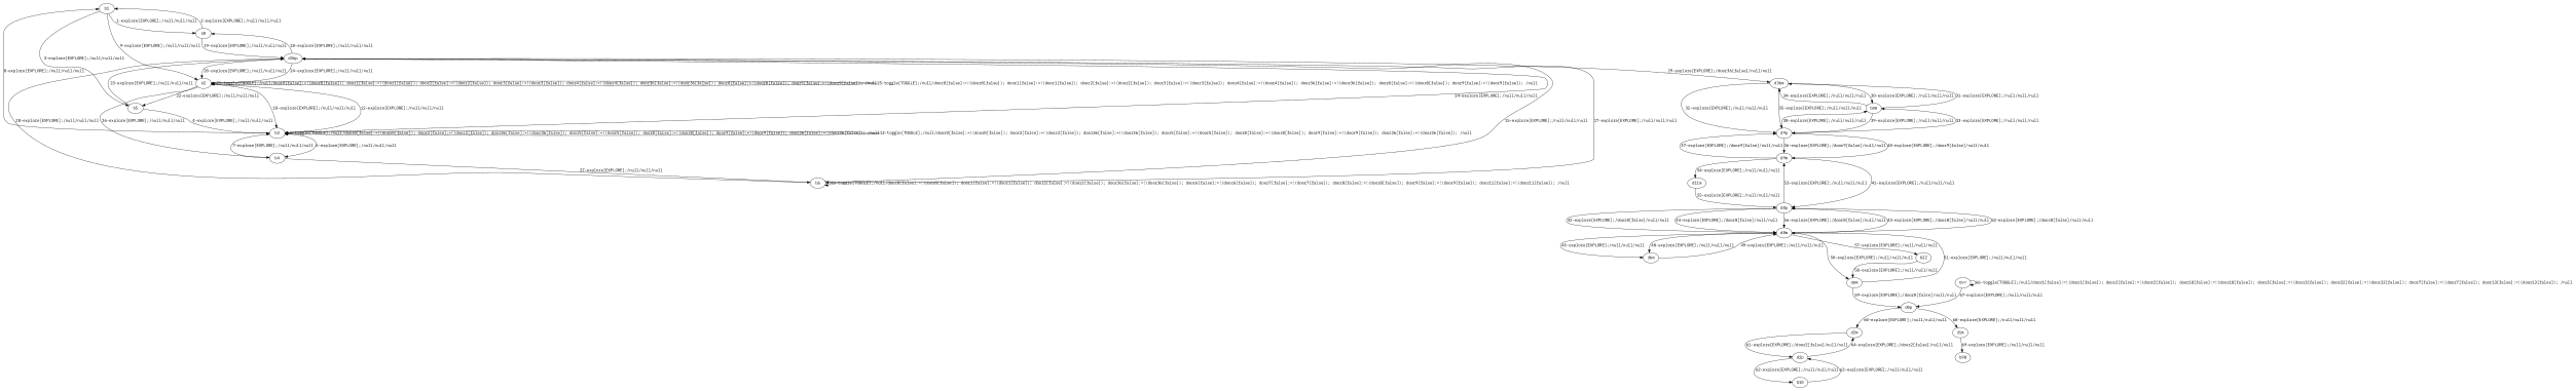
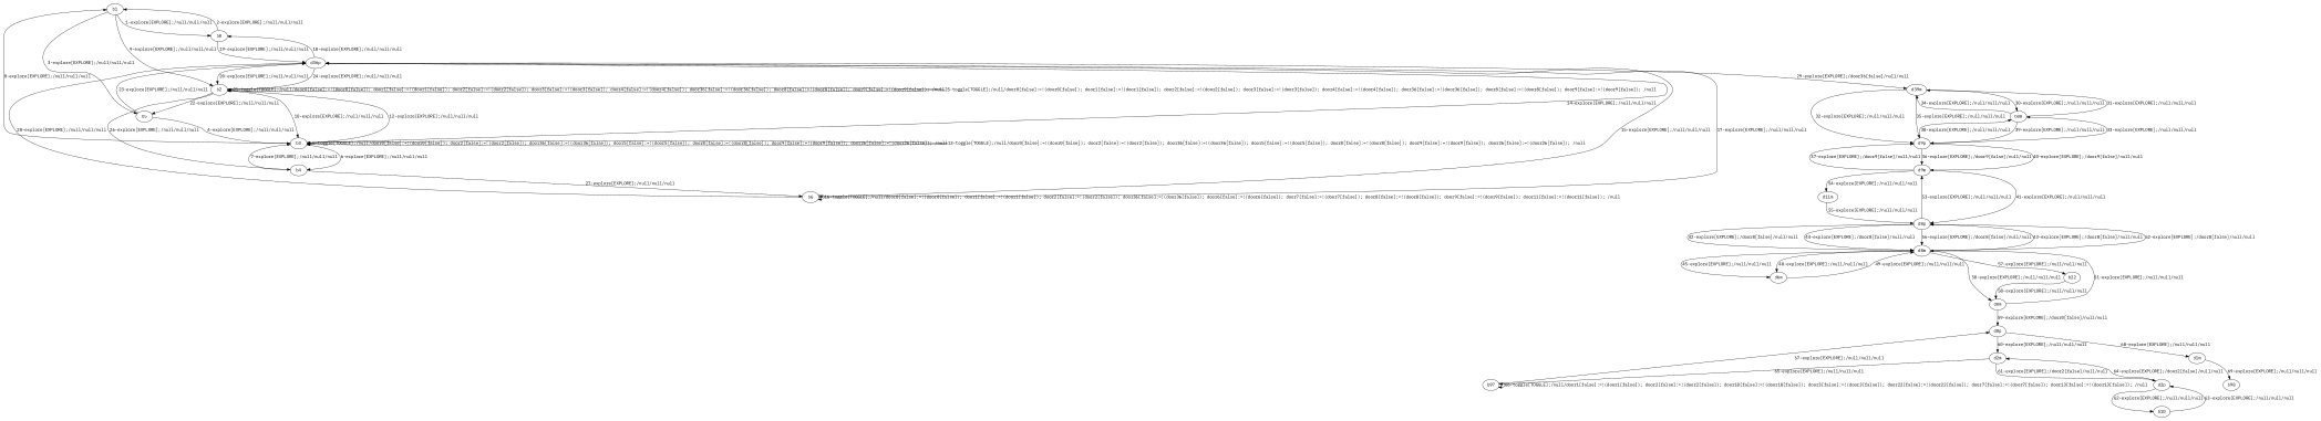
  digraph {
    fontname="IBM Plex Mono"
    node [fontname="IBM Plex Mono"]
    edge [fontname="IBM Plex Mono"]
    b1
    b0
    b5
    b2
    d36p
    b3
    b4
    b6
-   d36m
+   d36m [label=d39m]
    b88
    d9p
    d9m
    d8p
    d11m
    d8m
    d6m
    d0m
    n18 [label=b22]
    d0p
    d2m
    d1m
    d2p
    b97
    b98
    b10
    b1 -> b0 [label="1-explore[EXPLORE];/null/null/null"]
    b1 -> b5 [label="3-explore[EXPLORE];/null/null/null"]
    b1 -> b2 [label="9-explore[EXPLORE];/null/null/null"]
    b0 -> b1 [label="2-explore[EXPLORE];/null/null/null"]
    b0 -> d36p [label="19-explore[EXPLORE];/null/null/null"]
    b5 -> d36p [label="23-explore[EXPLORE];/null/null/null"]
    b5 -> b3 [label="4-explore[EXPLORE];/null/null/null"]
    b2 -> b5 [label="22-explore[EXPLORE];/null/null/null"]
    b2 -> b2 [label="21-toggle[TOGGLE];/null/door0[false]:=!(door0[false]); door1[false]:=!(door1[false]); door2[false]:=!(door2[false]); door3[false]:=!(door3[false]); door4[false]:=!(door4[false]); door36[false]:=!(door36[false]); door8[false]:=!(door8[false]); door9[false]:=!(door9[false]); /null"]
    b2 -> b2 [label="25-toggle[TOGGLE];/null/door0[false]:=!(door0[false]); door1[false]:=!(door1[false]); door2[false]:=!(door2[false]); door3[false]:=!(door3[false]); door4[false]:=!(door4[false]); door36[false]:=!(door36[false]); door8[false]:=!(door8[false]); door9[false]:=!(door9[false]); /null"]
    b2 -> b3 [label="10-explore[EXPLORE];/null/null/null"]
    b2 -> b3 [label="12-explore[EXPLORE];/null/null/null"]
    b2 -> b4 [label="26-explore[EXPLORE];/null/null/null"]
    d36p -> b0 [label="18-explore[EXPLORE];/null/null/null"]
    d36p -> b2 [label="20-explore[EXPLORE];/null/null/null"]
    d36p -> b2 [label="24-explore[EXPLORE];/null/null/null"]
    d36p -> b6 [label="15-explore[EXPLORE];/null/null/null"]
    d36p -> d36m [label="29-explore[EXPLORE];/door36[false]/null/null"]
    b3 -> b1 [label="8-explore[EXPLORE];/null/null/null"]
    b3 -> d36p [label="14-explore[EXPLORE];/null/null/null"]
    b3 -> b3 [label="5-toggle[TOGGLE];/null/door0[false]:=!(door0[false]); door2[false]:=!(door2[false]); door36[false]:=!(door36[false]); door5[false]:=!(door5[false]); door8[false]:=!(door8[false]); door9[false]:=!(door9[false]); door26[false]:=!(door26[false]); /null"]
    b3 -> b3 [label="13-toggle[TOGGLE];/null/door0[false]:=!(door0[false]); door2[false]:=!(door2[false]); door36[false]:=!(door36[false]); door5[false]:=!(door5[false]); door8[false]:=!(door8[false]); door9[false]:=!(door9[false]); door26[false]:=!(door26[false]); /null"]
    b3 -> b4 [label="6-explore[EXPLORE];/null/null/null"]
    b4 -> b3 [label="7-explore[EXPLORE];/null/null/null"]
    b4 -> b6 [label="27-explore[EXPLORE];/null/null/null"]
    b6 -> d36p [label="17-explore[EXPLORE];/null/null/null"]
    b6 -> d36p [label="28-explore[EXPLORE];/null/null/null"]
    b6 -> b6 [label="16-toggle[TOGGLE];/null/door0[false]:=!(door0[false]); door1[false]:=!(door1[false]); door2[false]:=!(door2[false]); door36[false]:=!(door36[false]); door6[false]:=!(door6[false]); door7[false]:=!(door7[false]); door8[false]:=!(door8[false]); door9[false]:=!(door9[false]); door11[false]:=!(door11[false]); /null"]
    d36m -> b88 [label="30-explore[EXPLORE];/null/null/null"]
    d36m -> d9p [label="32-explore[EXPLORE];/null/null/null"]
    d36m -> d9p [label="35-explore[EXPLORE];/null/null/null"]
    b88 -> d36m [label="31-explore[EXPLORE];/null/null/null"]
    b88 -> d36m [label="34-explore[EXPLORE];/null/null/null"]
    b88 -> d9p [label="39-explore[EXPLORE];/null/null/null"]
    d9p -> b88 [label="33-explore[EXPLORE];/null/null/null"]
    d9p -> b88 [label="38-explore[EXPLORE];/null/null/null"]
    d9p -> d9m [label="36-explore[EXPLORE];/door9[false]/null/null"]
    d9p -> d9m [label="40-explore[EXPLORE];/door9[false]/null/null"]
    d9m -> d9p [label="37-explore[EXPLORE];/door9[false]/null/null"]
    d9m -> d8p [label="41-explore[EXPLORE];/null/null/null"]
    d9m -> d11m [label="54-explore[EXPLORE];/null/null/null"]
    d8p -> d9m [label="53-explore[EXPLORE];/null/null/null"]
    d8p -> d8m [label="42-explore[EXPLORE];/door8[false]/null/null"]
    d8p -> d8m [label="44-explore[EXPLORE];/door8[false]/null/null"]
    d8p -> d8m [label="56-explore[EXPLORE];/door8[false]/null/null"]
    d11m -> d8p [label="55-explore[EXPLORE];/null/null/null"]
    d8m -> d8p [label="43-explore[EXPLORE];/door8[false]/null/null"]
    d8m -> d8p [label="52-explore[EXPLORE];/door8[false]/null/null"]
    d8m -> d6m [label="45-explore[EXPLORE];/null/null/null"]
    d8m -> d6m [label="48-explore[EXPLORE];/null/null/null"]
    d8m -> d0m [label="50-explore[EXPLORE];/null/null/null"]
    d8m -> n18 [label="57-explore[EXPLORE];/null/null/null"]
    d6m -> d8m [label="49-explore[EXPLORE];/null/null/null"]
    d0m -> d8m [label="51-explore[EXPLORE];/null/null/null"]
    d0m -> d0p [label="59-explore[EXPLORE];/door0[false]/null/null"]
    n18 -> d0m [label="58-explore[EXPLORE];/null/null/null"]
    d0p -> d2m [label="60-explore[EXPLORE];/null/null/null"]
    d0p -> d1m [label="68-explore[EXPLORE];/null/null/null"]
    d2m -> d2p [label="61-explore[EXPLORE];/door2[false]/null/null"]
+   d2m -> b97 [label="65-explore[EXPLORE];/null/null/null"]
    d1m -> b98 [label="69-explore[EXPLORE];/null/null/null"]
    d2p -> d2m [label="64-explore[EXPLORE];/door2[false]/null/null"]
    d2p -> b10 [label="62-explore[EXPLORE];/null/null/null"]
    b97 -> d0p [label="67-explore[EXPLORE];/null/null/null"]
    b97 -> b97 [label="66-toggle[TOGGLE];/null/door1[false]:=!(door1[false]); door2[false]:=!(door2[false]); door18[false]:=!(door18[false]); door3[false]:=!(door3[false]); door22[false]:=!(door22[false]); door7[false]:=!(door7[false]); door13[false]:=!(door13[false]); /null"]
    b10 -> d2p [label="63-explore[EXPLORE];/null/null/null"]
  }
